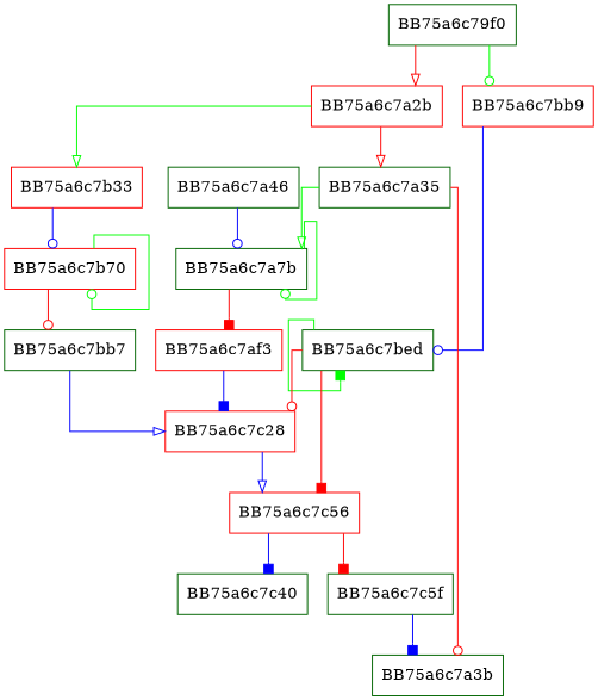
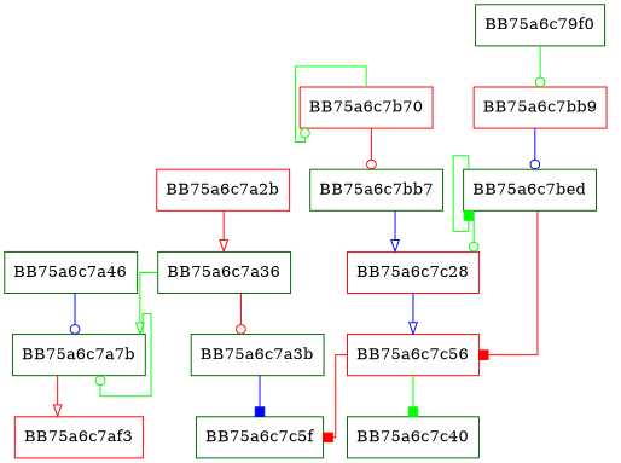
  digraph {
    splines=ortho
    node [color=darkgreen shape=box]
    edge [arrowhead=odot color=red]
    BB75a6c7bb9 [color=red]
    BB75a6c79f0
    BB75a6c7a2b [color=red]
    BB75a6c7bed
-   BB75a6c7b33 [color=red]
-   BB75a6c7a35
+   BB75a6c7a35 [label=BB75a6c7a36]
    BB75a6c7c28 [color=red]
    BB75a6c7c56 [color=red]
    BB75a6c7b70 [color=red]
    BB75a6c7a3b
    BB75a6c7a7b
    BB75a6c7bb7
    BB75a6c7a46
    BB75a6c7c5f
    BB75a6c7af3 [color=red]
    BB75a6c7c40
    BB75a6c7bb9 -> BB75a6c7bed [color=blue]
    BB75a6c79f0 -> BB75a6c7bb9 [color=green]
-   BB75a6c79f0 -> BB75a6c7a2b [arrowhead=onormal]
-   BB75a6c7a2b -> BB75a6c7b33 [arrowhead=onormal color=green]
    BB75a6c7a2b -> BB75a6c7a35 [arrowhead=onormal]
    BB75a6c7bed -> BB75a6c7bed [arrowhead=box color=green]
-   BB75a6c7bed -> BB75a6c7c28
+   BB75a6c7bed -> BB75a6c7c28 [color=green]
    BB75a6c7bed -> BB75a6c7c56 [arrowhead=box]
-   BB75a6c7b33 -> BB75a6c7b70 [color=blue]
    BB75a6c7a35 -> BB75a6c7a3b
    BB75a6c7a35 -> BB75a6c7a7b [arrowhead=onormal color=green]
    BB75a6c7c28 -> BB75a6c7c56 [arrowhead=onormal color=blue]
    BB75a6c7c56 -> BB75a6c7c5f [arrowhead=box]
-   BB75a6c7c56 -> BB75a6c7c40 [arrowhead=box color=blue]
+   BB75a6c7c56 -> BB75a6c7c40 [arrowhead=box color=green]
    BB75a6c7b70 -> BB75a6c7b70 [color=green]
    BB75a6c7b70 -> BB75a6c7bb7
-   BB75a6c7c5f -> BB75a6c7a3b [arrowhead=box color=blue]
+   BB75a6c7a3b -> BB75a6c7c5f [arrowhead=box color=blue]
    BB75a6c7a7b -> BB75a6c7a7b [color=green]
-   BB75a6c7a7b -> BB75a6c7af3 [arrowhead=box]
+   BB75a6c7a7b -> BB75a6c7af3 [arrowhead=onormal]
    BB75a6c7bb7 -> BB75a6c7c28 [arrowhead=onormal color=blue]
    BB75a6c7a46 -> BB75a6c7a7b [color=blue]
-   BB75a6c7af3 -> BB75a6c7c28 [arrowhead=box color=blue]
  }
